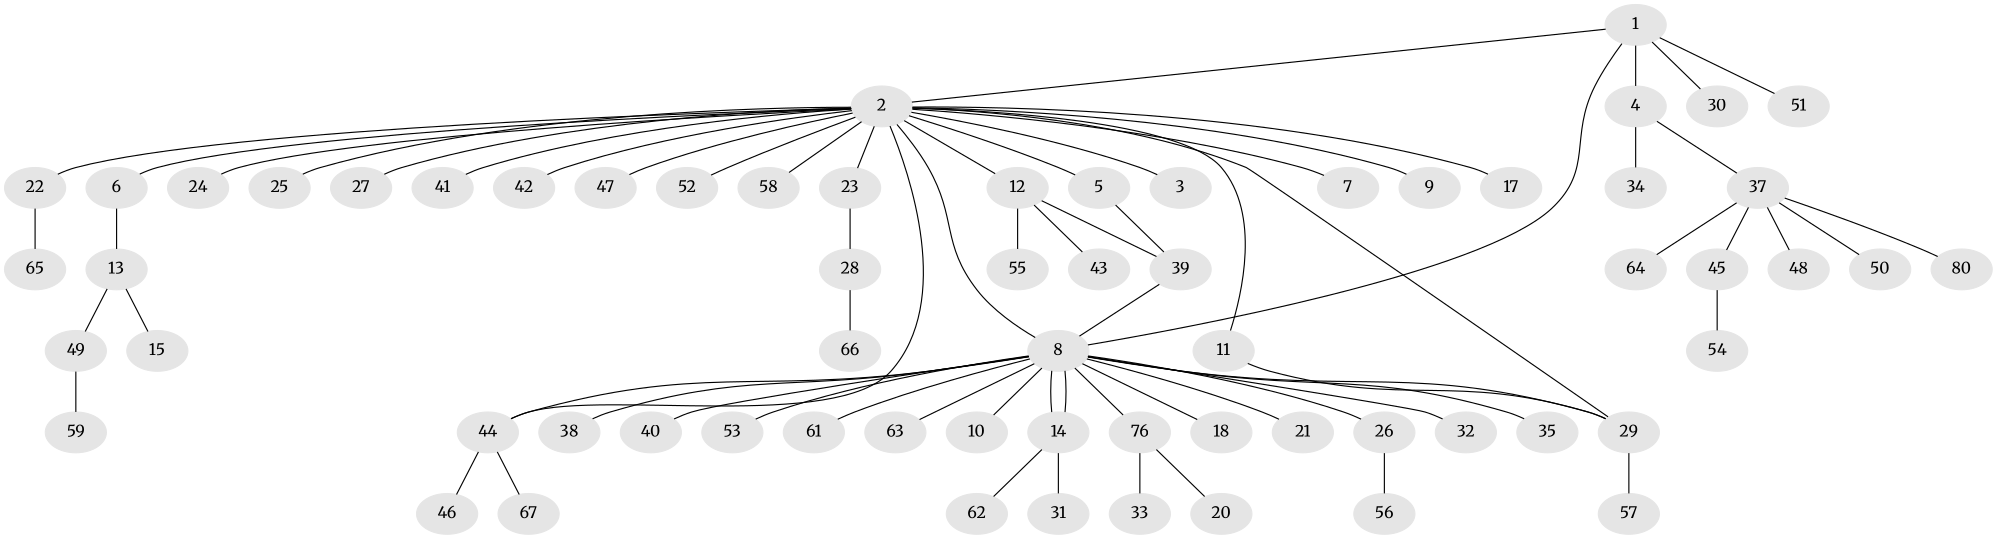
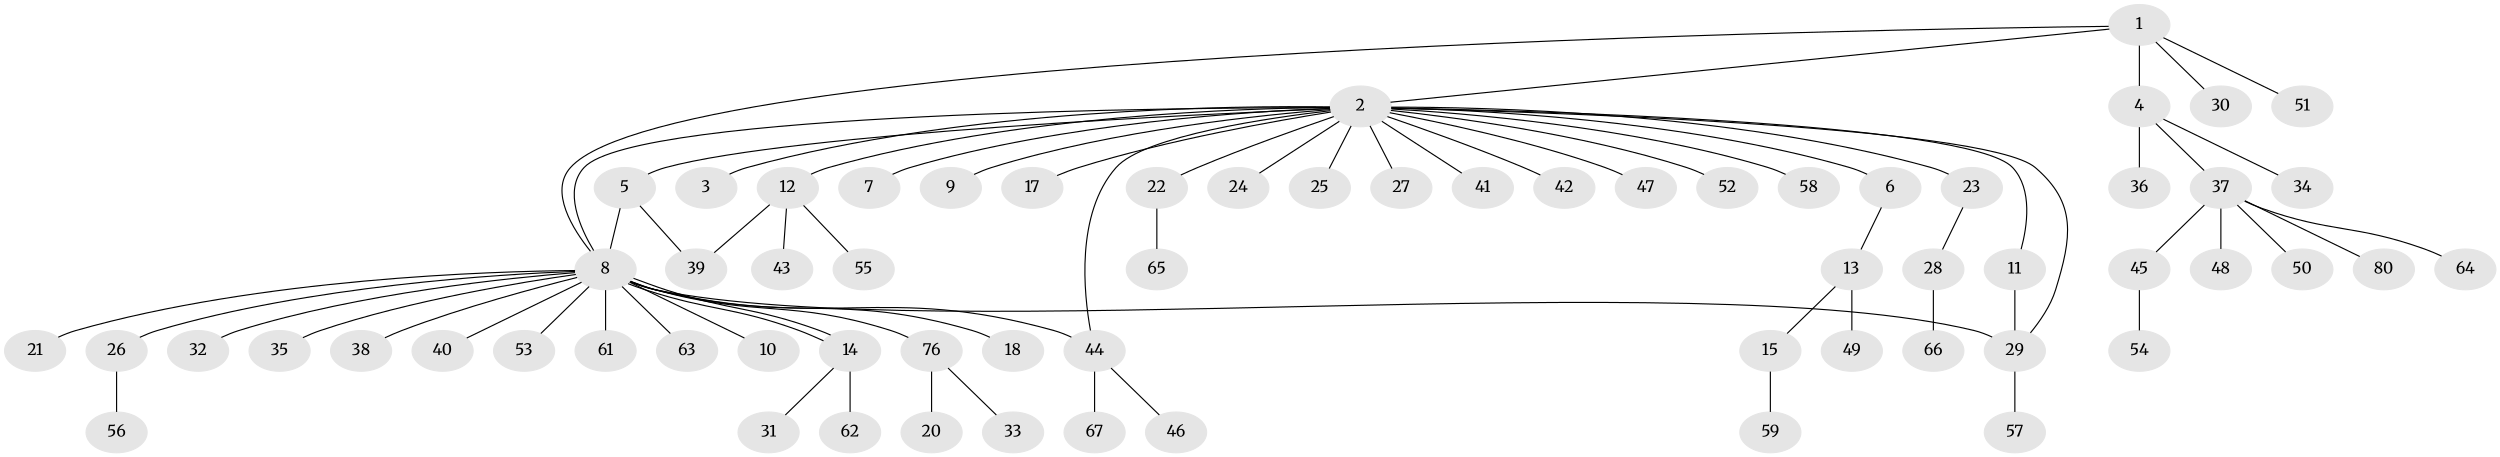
  graph {
    fontname=Merriweather
    node [color=gray90 fontname=Merriweather style=filled]
    edge [fontname=Merriweather]
    1
    2
    4
    8
    30
    51
    3
    5
    6
    7
    9
    11
    12
    17
    22
    23
    24
    25
    27
    41
    42
    44
    47
    52
    58
    29
    34
+   36
    37
    10
    14
    n32 [label=76]
    18
    21
    26
    32
    35
    38
    40
    53
    61
    63
    39
    13
    43
    55
    65
    28
    46
    67
    45
    48
    50
    n54 [label=80]
    64
    15
    49
    31
    62
    20
    33
    56
    57
    59
    66
    54
    1 -- 2
    1 -- 4
    1 -- 8
    1 -- 30
    1 -- 51
    2 -- 8
    2 -- 3
    2 -- 5
    2 -- 6
    2 -- 7
    2 -- 9
    2 -- 11
    2 -- 12
    2 -- 17
    2 -- 22
    2 -- 23
    2 -- 24
    2 -- 25
    2 -- 27
    2 -- 41
    2 -- 42
    2 -- 44
    2 -- 47
    2 -- 52
    2 -- 58
    2 -- 29
    4 -- 34
+   4 -- 36
    4 -- 37
    8 -- 44
    8 -- 29
    8 -- 10
    8 -- 14
    8 -- 14
    8 -- n32
    8 -- 18
    8 -- 21
    8 -- 26
    8 -- 32
    8 -- 35
    8 -- 38
    8 -- 40
    8 -- 53
    8 -- 61
    8 -- 63
-   39 -- 8
+   5 -- 8
    5 -- 39
    6 -- 13
    11 -- 29
    12 -- 39
    12 -- 43
    12 -- 55
    22 -- 65
    23 -- 28
    44 -- 46
    44 -- 67
    29 -- 57
    37 -- 45
    37 -- 48
    37 -- 50
    37 -- n54
    37 -- 64
    14 -- 31
    14 -- 62
    n32 -- 20
    n32 -- 33
    26 -- 56
    13 -- 15
    13 -- 49
    28 -- 66
    45 -- 54
-   49 -- 59
+   15 -- 59
  }
